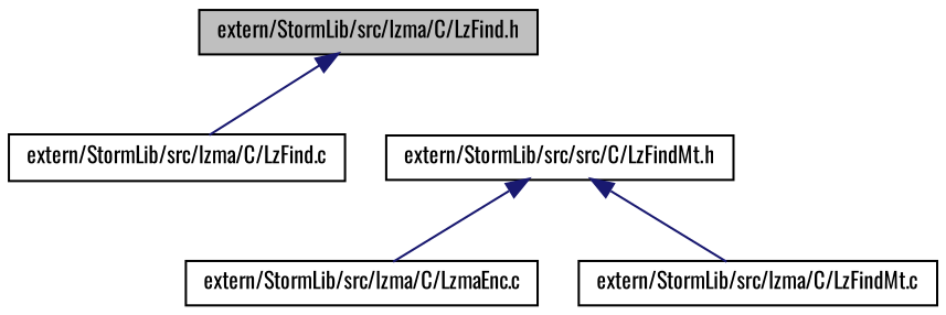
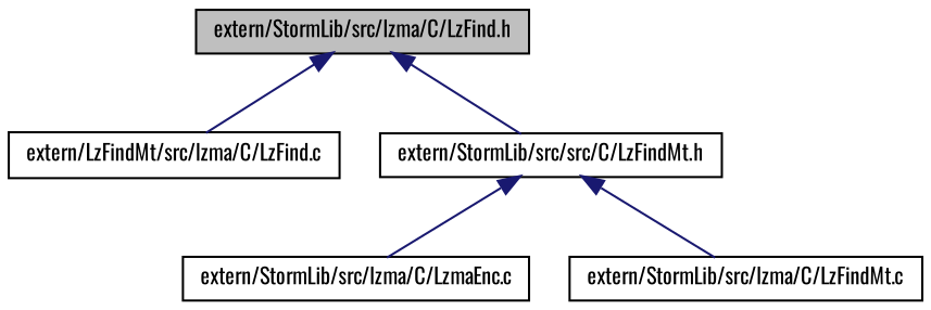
  digraph {
    fontname=Oswald
    node [color=black fillcolor=white fontname=Oswald fontsize=10 shape=record style=filled]
    edge [color=midnightblue dir=back fontname=Oswald fontsize=10 labelfontname=Helvetica labelfontsize=10 style=solid]
    n1 [fillcolor=grey75 fontcolor=black height=0.2 label="extern/StormLib/src/lzma/C/LzFind.h" width=0.4]
-   n2 [height=0.2 label="extern/StormLib/src/lzma/C/LzFind.c" width=0.4]
+   n2 [height=0.2 label="extern/LzFindMt/src/lzma/C/LzFind.c" width=0.4]
    n3 [height=0.2 label="extern/StormLib/src/src/C/LzFindMt.h" width=0.4]
    n4 [height=0.2 label="extern/StormLib/src/lzma/C/LzmaEnc.c" width=0.4]
    n5 [height=0.2 label="extern/StormLib/src/lzma/C/LzFindMt.c" width=0.4]
    n1 -> n2
+   n1 -> n3
    n3 -> n4
    n3 -> n5
  }
